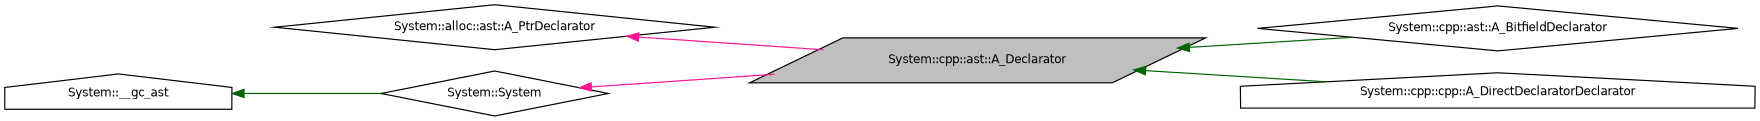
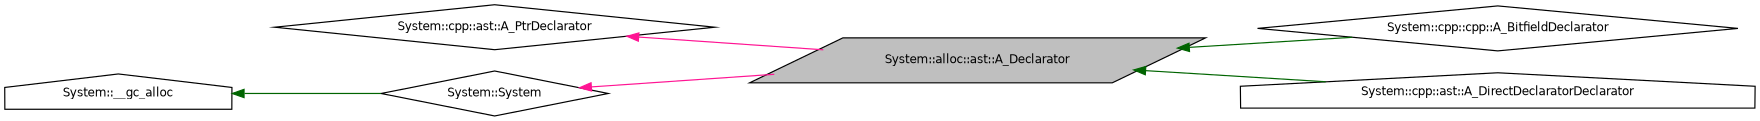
  digraph {
    rankdir=LR
    node [color=black fillcolor=white fontname=Helvetica fontsize=10 shape=diamond style=filled]
    edge [color=darkgreen dir=back fontname=Helvetica fontsize=10 labelfontname=Helvetica labelfontsize=10 style=solid]
-   n1 [fillcolor=grey75 fontcolor=black height=0.2 label="System::cpp::ast::A_Declarator" shape=parallelogram width=0.4]
-   n2 [height=0.2 label="System::cpp::ast::A_BitfieldDeclarator" width=0.4]
-   n3 [height=0.2 label="System::cpp::cpp::A_DirectDeclaratorDeclarator" shape=house width=0.4]
-   n4 [height=0.2 label="System::alloc::ast::A_PtrDeclarator" width=0.4]
+   n1 [fillcolor=grey75 fontcolor=black height=0.2 label="System::alloc::ast::A_Declarator" shape=parallelogram width=0.4]
+   n2 [height=0.2 label="System::cpp::cpp::A_BitfieldDeclarator" width=0.4]
+   n3 [height=0.2 label="System::cpp::ast::A_DirectDeclaratorDeclarator" shape=house width=0.4]
+   n4 [height=0.2 label="System::cpp::ast::A_PtrDeclarator" width=0.4]
    n5 [height=0.2 label="System::System" width=0.4]
-   n6 [height=0.2 label="System::__gc_ast" shape=house width=0.4]
+   n6 [height=0.2 label="System::__gc_alloc" shape=house width=0.4]
    n1 -> n2
    n1 -> n3
    n4 -> n1 [color=deeppink]
    n5 -> n1 [color=deeppink]
    n6 -> n5
  }
